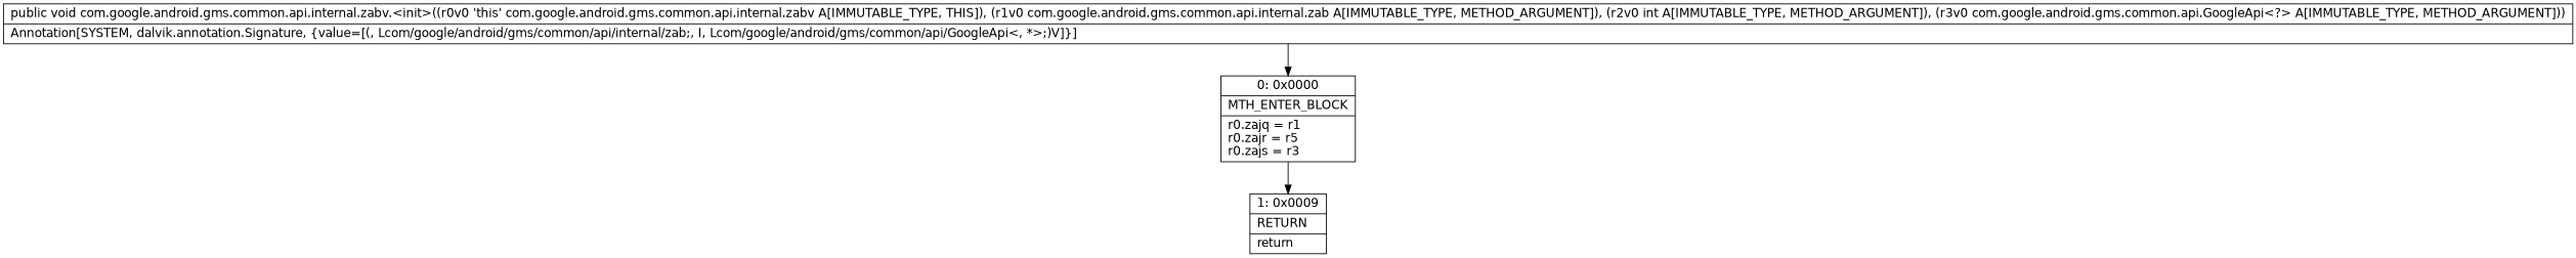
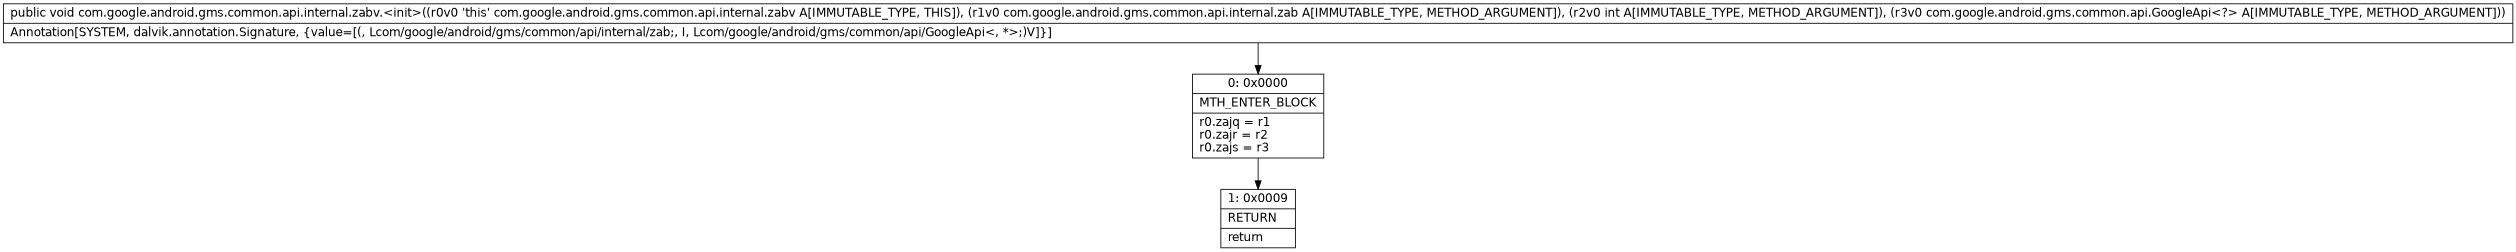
  digraph {
    fontname="DejaVu Sans"
    node [shape=record fontname="DejaVu Sans"]
    edge [fontname="DejaVu Sans"]
-   n1 [label="{0\:\ 0x0000|MTH_ENTER_BLOCK\l|r0.zajq = r1\lr0.zajr = r5\lr0.zajs = r3\l}"]
+   n1 [label="{0\:\ 0x0000|MTH_ENTER_BLOCK\l|r0.zajq = r1\lr0.zajr = r2\lr0.zajs = r3\l}"]
    n2 [label="{1\:\ 0x0009|RETURN\l|return\l}"]
    n3 [label="{public void com.google.android.gms.common.api.internal.zabv.\<init\>((r0v0 'this' com.google.android.gms.common.api.internal.zabv A[IMMUTABLE_TYPE, THIS]), (r1v0 com.google.android.gms.common.api.internal.zab A[IMMUTABLE_TYPE, METHOD_ARGUMENT]), (r2v0 int A[IMMUTABLE_TYPE, METHOD_ARGUMENT]), (r3v0 com.google.android.gms.common.api.GoogleApi\<?\> A[IMMUTABLE_TYPE, METHOD_ARGUMENT]))  | Annotation[SYSTEM, dalvik.annotation.Signature, \{value=[(, Lcom\/google\/android\/gms\/common\/api\/internal\/zab;, I, Lcom\/google\/android\/gms\/common\/api\/GoogleApi\<, *\>;)V]\}]\l}"]
    n1 -> n2
    n3 -> n1
  }
